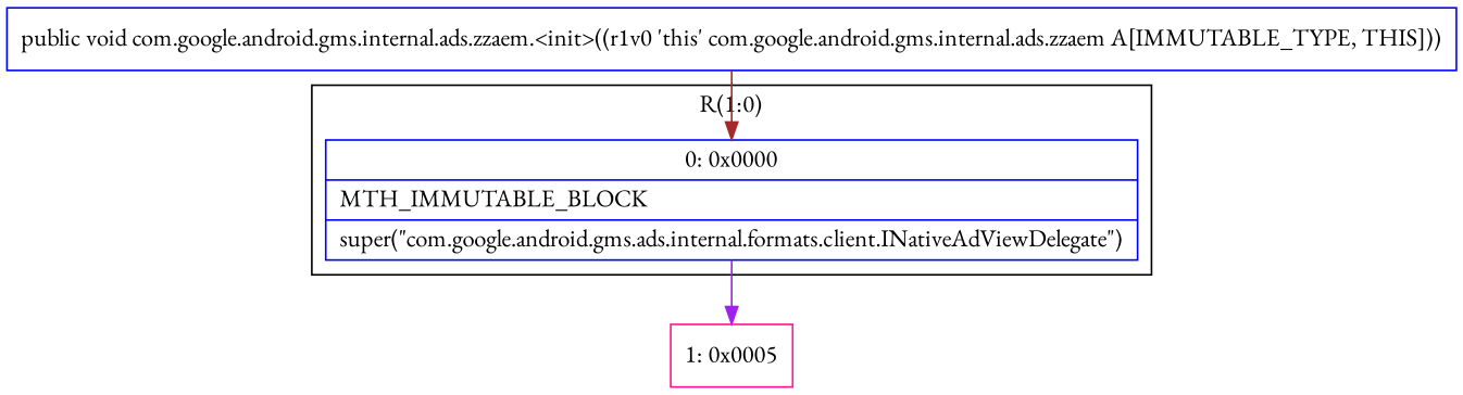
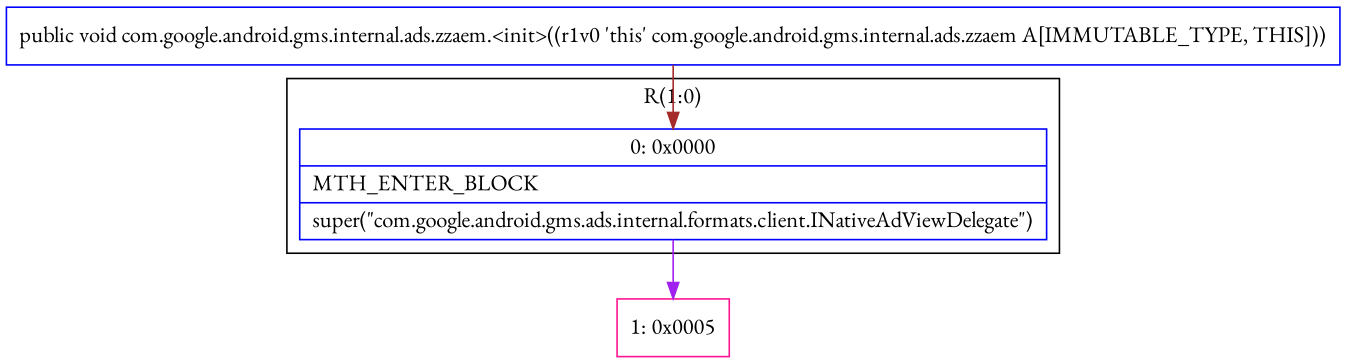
  digraph {
    fontname="EB Garamond"
    node [color=blue shape=record fontname="EB Garamond"]
    edge [style=solid fontname="EB Garamond"]
-   n1 [label="{0\:\ 0x0000|MTH_IMMUTABLE_BLOCK\l|super(\"com.google.android.gms.ads.internal.formats.client.INativeAdViewDelegate\")\l}"]
+   n1 [label="{0\:\ 0x0000|MTH_ENTER_BLOCK\l|super(\"com.google.android.gms.ads.internal.formats.client.INativeAdViewDelegate\")\l}"]
    n2 [color=deeppink label="{1\:\ 0x0005}"]
    n3 [label="{public void com.google.android.gms.internal.ads.zzaem.\<init\>((r1v0 'this' com.google.android.gms.internal.ads.zzaem A[IMMUTABLE_TYPE, THIS])) }"]
    subgraph cluster_1 {
      label="R(1:0)"
      n1
    }
    n1 -> n2 [color=purple]
    n3 -> n1 [color=brown]
  }
